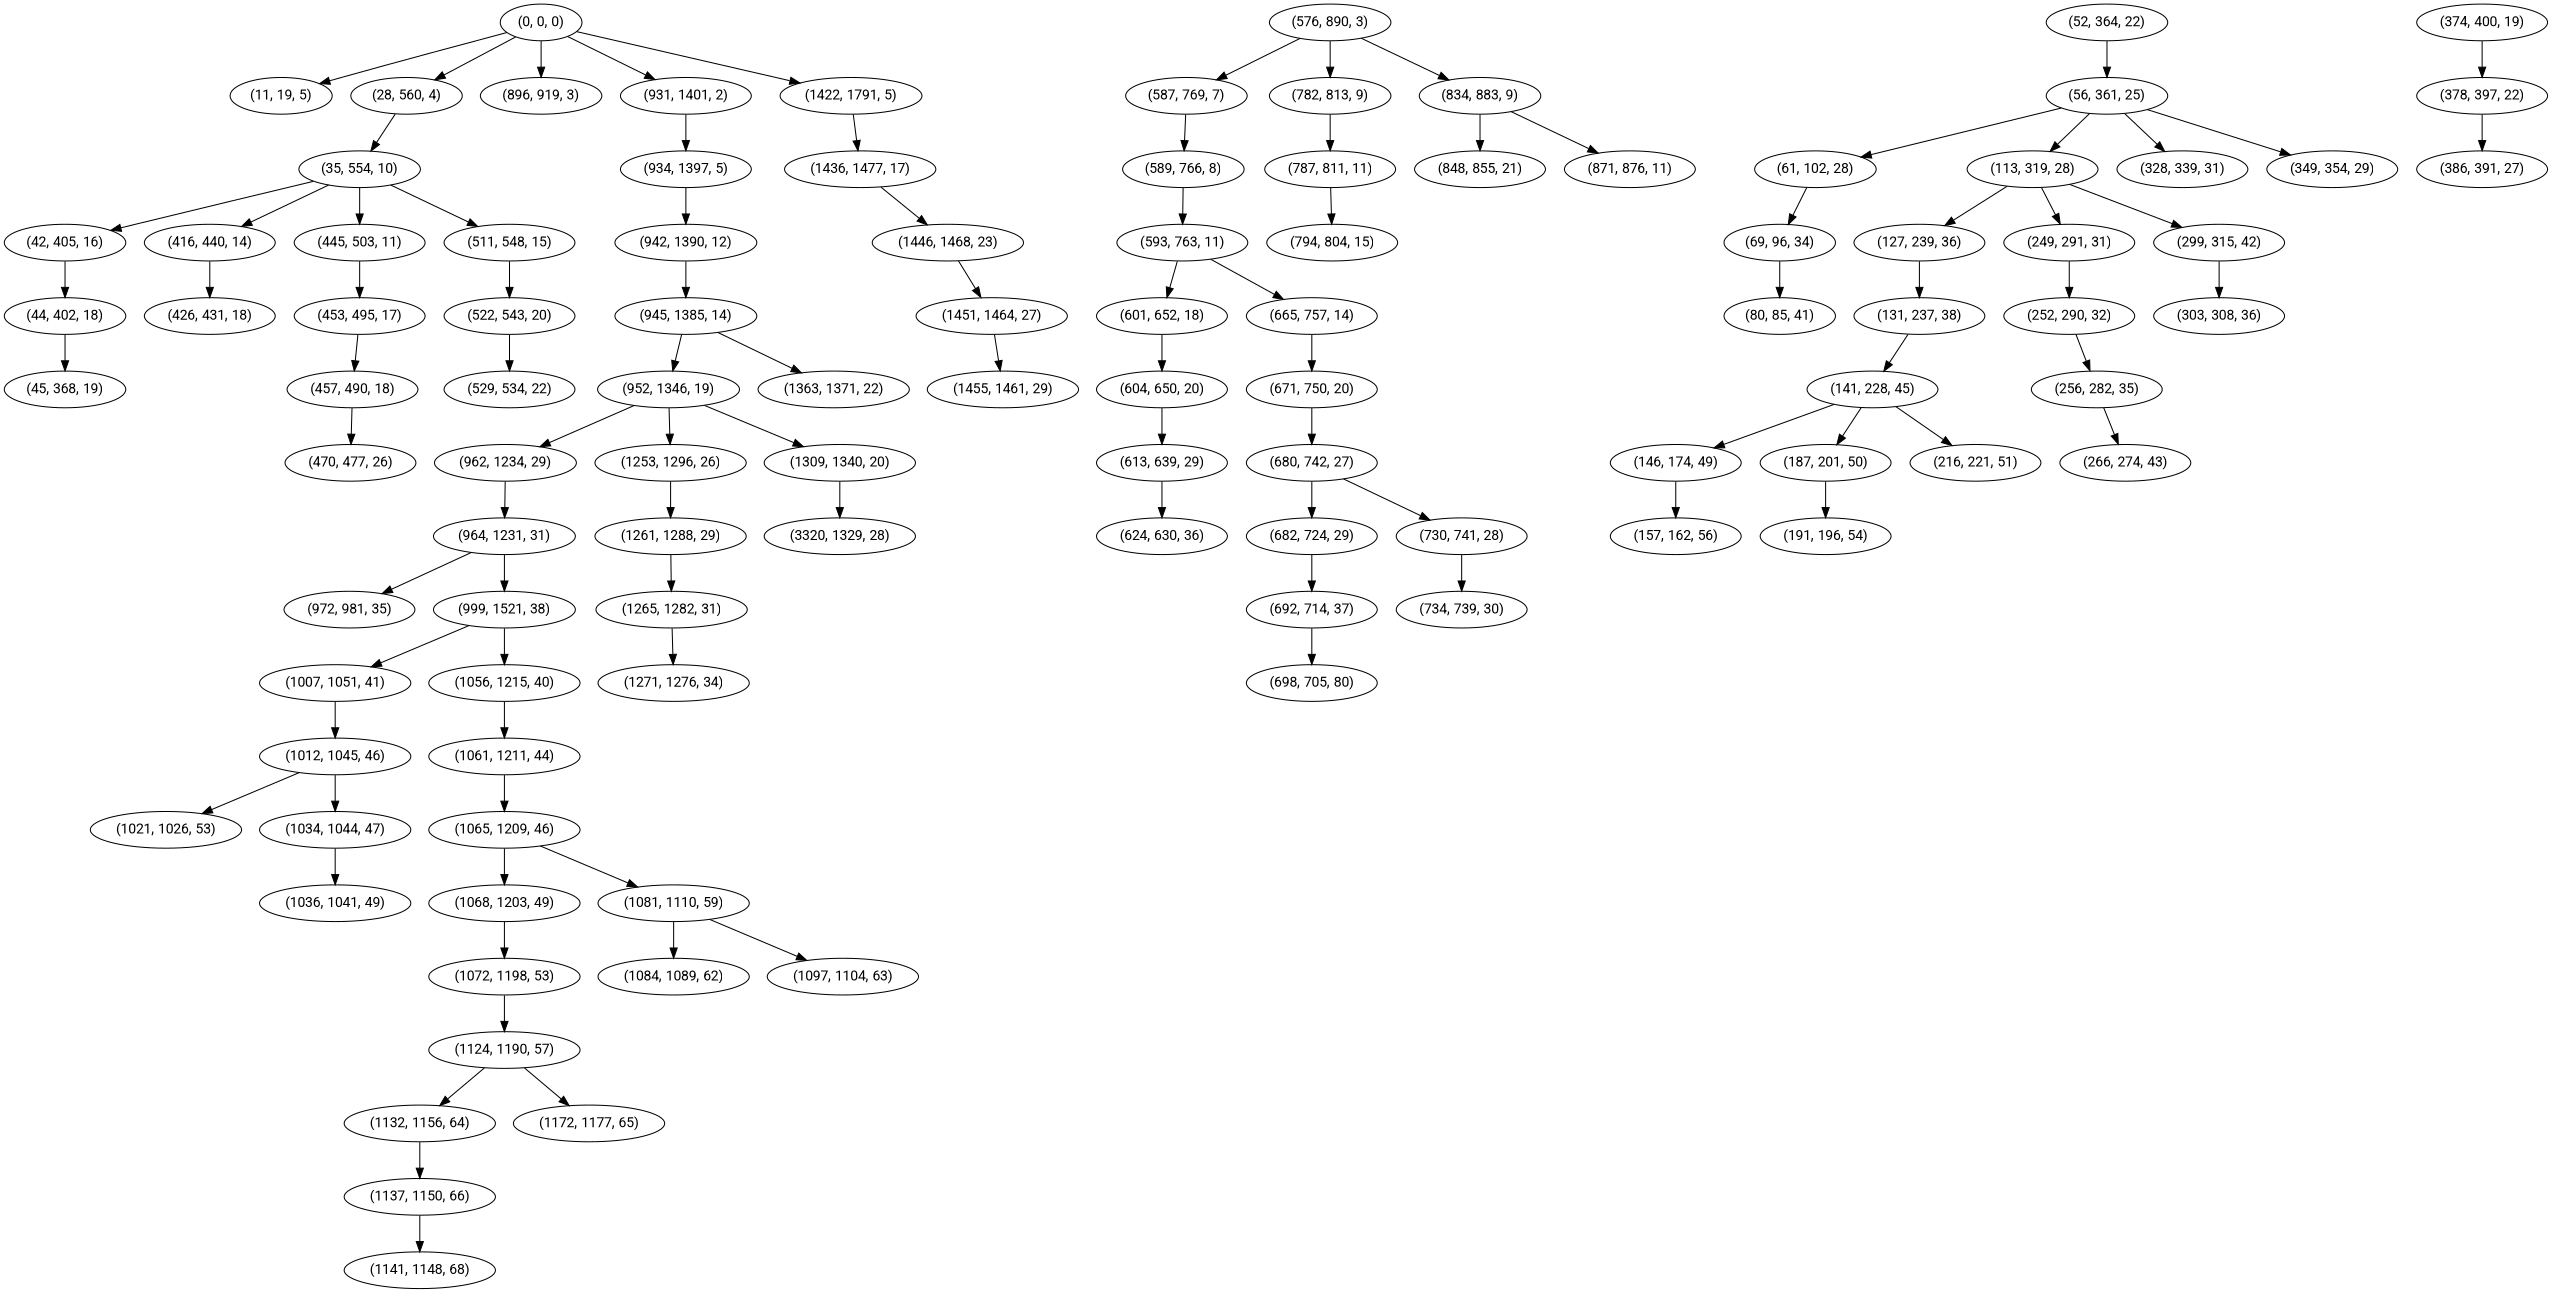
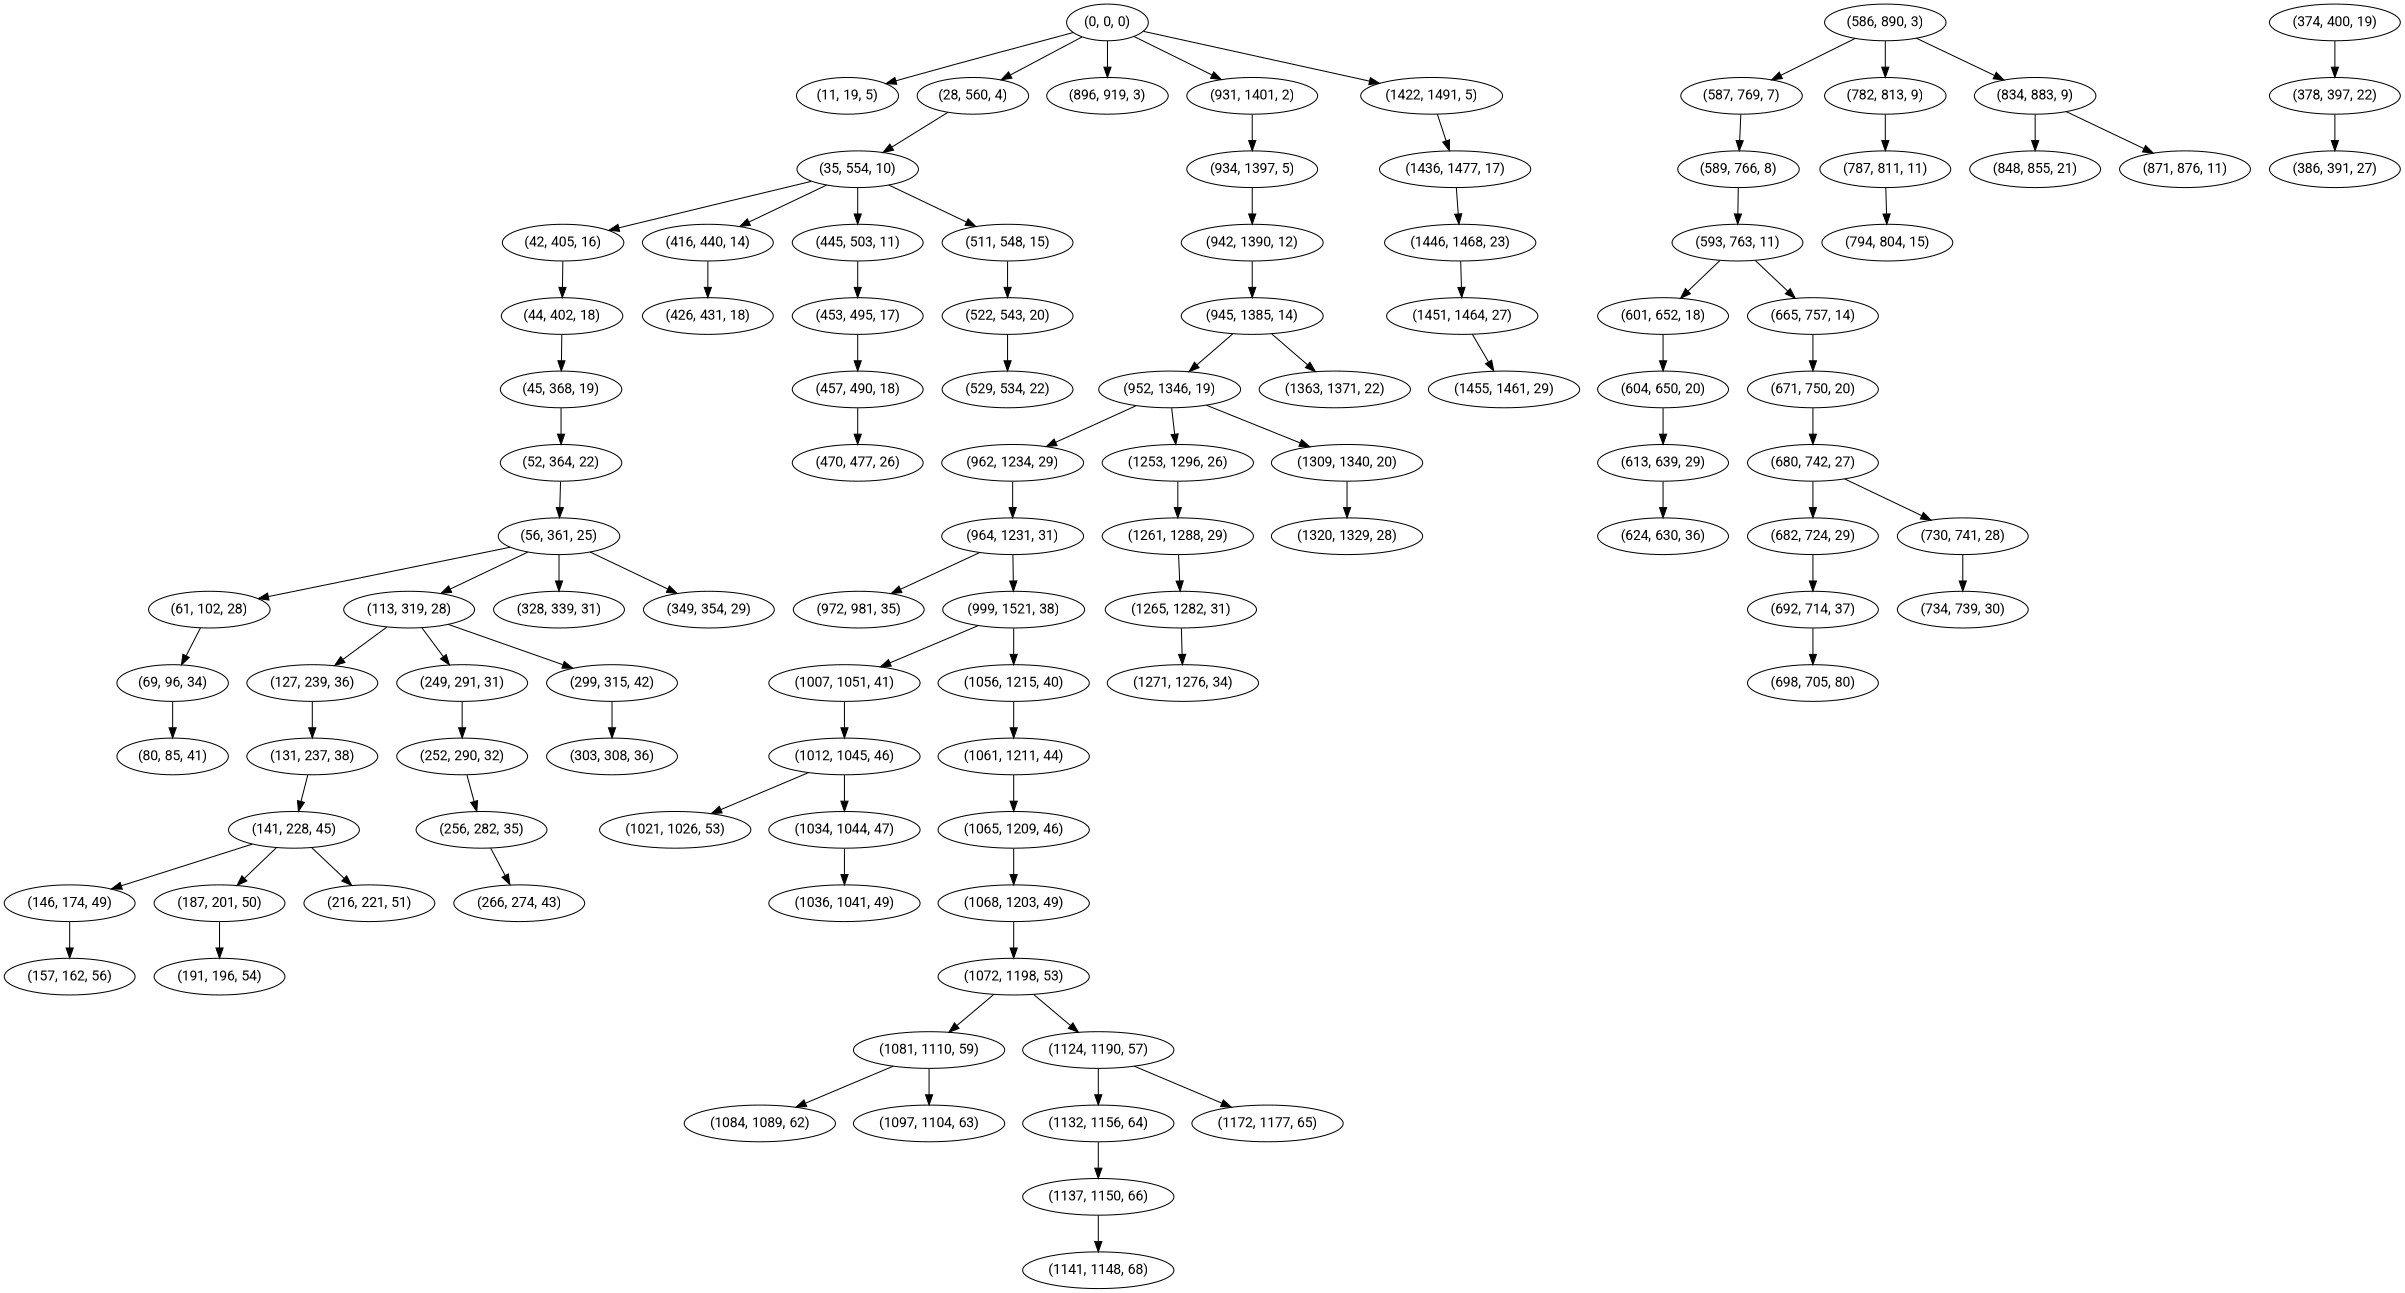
  digraph {
    fontname=Roboto
    node [fontname=Roboto]
    edge [fontname=Roboto]
    "(0, 0, 0)"
    "(11, 19, 5)"
    "(28, 560, 4)"
    "(896, 919, 3)"
    "(931, 1401, 2)"
-   "(1422, 1491, 5)" [label="(1422, 1791, 5)"]
+   "(1422, 1491, 5)"
    "(35, 554, 10)"
-   "(576, 890, 3)"
+   "(576, 890, 3)" [label="(586, 890, 3)"]
    "(587, 769, 7)"
    "(782, 813, 9)"
    "(834, 883, 9)"
    "(934, 1397, 5)"
    "(1436, 1477, 17)"
    "(42, 405, 16)"
    "(416, 440, 14)"
    "(445, 503, 11)"
    "(511, 548, 15)"
    "(44, 402, 18)"
    "(426, 431, 18)"
    "(453, 495, 17)"
    "(522, 543, 20)"
    "(45, 368, 19)"
    "(52, 364, 22)"
    "(374, 400, 19)"
    "(378, 397, 22)"
    "(56, 361, 25)"
    "(61, 102, 28)"
    "(113, 319, 28)"
    "(328, 339, 31)"
    "(349, 354, 29)"
    "(69, 96, 34)"
    "(127, 239, 36)"
    "(249, 291, 31)"
    n34 [label="(299, 315, 42)"]
    "(80, 85, 41)"
    "(131, 237, 38)"
    "(252, 290, 32)"
    "(303, 308, 36)"
    "(141, 228, 45)"
    "(146, 174, 49)"
    "(187, 201, 50)"
    "(216, 221, 51)"
    "(157, 162, 56)"
    "(191, 196, 54)"
    "(256, 282, 35)"
    "(266, 274, 43)"
    "(386, 391, 27)"
    "(457, 490, 18)"
    "(470, 477, 26)"
    "(529, 534, 22)"
    "(589, 766, 8)"
    "(787, 811, 11)"
    "(848, 855, 21)"
    "(871, 876, 11)"
    "(593, 763, 11)"
    "(601, 652, 18)"
    "(665, 757, 14)"
    "(604, 650, 20)"
    "(671, 750, 20)"
    "(613, 639, 29)"
    "(624, 630, 36)"
    "(680, 742, 27)"
    "(682, 724, 29)"
    "(730, 741, 28)"
    "(692, 714, 37)"
    "(734, 739, 30)"
    n67 [label="(698, 705, 80)"]
    "(794, 804, 15)"
    "(942, 1390, 12)"
    "(945, 1385, 14)"
    "(952, 1346, 19)"
    "(1363, 1371, 22)"
    "(962, 1234, 29)"
    "(1253, 1296, 26)"
    "(1309, 1340, 20)"
    "(964, 1231, 31)"
    "(1261, 1288, 29)"
-   "(1320, 1329, 28)" [label="(3320, 1329, 28)"]
+   "(1320, 1329, 28)"
    "(972, 981, 35)"
    n80 [label="(999, 1521, 38)"]
    "(1007, 1051, 41)"
    "(1056, 1215, 40)"
    "(1012, 1045, 46)"
    "(1061, 1211, 44)"
    "(1021, 1026, 53)"
    "(1034, 1044, 47)"
    "(1036, 1041, 49)"
    "(1065, 1209, 46)"
    "(1068, 1203, 49)"
    "(1072, 1198, 53)"
    "(1081, 1110, 59)"
    "(1124, 1190, 57)"
    "(1084, 1089, 62)"
    "(1097, 1104, 63)"
    "(1132, 1156, 64)"
    "(1172, 1177, 65)"
    "(1137, 1150, 66)"
    "(1141, 1148, 68)"
    "(1265, 1282, 31)"
    "(1271, 1276, 34)"
    "(1446, 1468, 23)"
    "(1451, 1464, 27)"
    "(1455, 1461, 29)"
    "(0, 0, 0)" -> "(11, 19, 5)"
    "(0, 0, 0)" -> "(28, 560, 4)"
    "(0, 0, 0)" -> "(896, 919, 3)"
    "(0, 0, 0)" -> "(931, 1401, 2)"
    "(0, 0, 0)" -> "(1422, 1491, 5)"
    "(28, 560, 4)" -> "(35, 554, 10)"
    "(931, 1401, 2)" -> "(934, 1397, 5)"
    "(1422, 1491, 5)" -> "(1436, 1477, 17)"
    "(35, 554, 10)" -> "(42, 405, 16)"
    "(35, 554, 10)" -> "(416, 440, 14)"
    "(35, 554, 10)" -> "(445, 503, 11)"
    "(35, 554, 10)" -> "(511, 548, 15)"
    "(576, 890, 3)" -> "(587, 769, 7)"
    "(576, 890, 3)" -> "(782, 813, 9)"
    "(576, 890, 3)" -> "(834, 883, 9)"
    "(587, 769, 7)" -> "(589, 766, 8)"
    "(782, 813, 9)" -> "(787, 811, 11)"
    "(834, 883, 9)" -> "(848, 855, 21)"
    "(834, 883, 9)" -> "(871, 876, 11)"
    "(934, 1397, 5)" -> "(942, 1390, 12)"
    "(1436, 1477, 17)" -> "(1446, 1468, 23)"
    "(42, 405, 16)" -> "(44, 402, 18)"
    "(416, 440, 14)" -> "(426, 431, 18)"
    "(445, 503, 11)" -> "(453, 495, 17)"
    "(511, 548, 15)" -> "(522, 543, 20)"
    "(44, 402, 18)" -> "(45, 368, 19)"
    "(453, 495, 17)" -> "(457, 490, 18)"
    "(522, 543, 20)" -> "(529, 534, 22)"
+   "(45, 368, 19)" -> "(52, 364, 22)"
    "(52, 364, 22)" -> "(56, 361, 25)"
    "(374, 400, 19)" -> "(378, 397, 22)"
    "(378, 397, 22)" -> "(386, 391, 27)"
    "(56, 361, 25)" -> "(61, 102, 28)"
    "(56, 361, 25)" -> "(113, 319, 28)"
    "(56, 361, 25)" -> "(328, 339, 31)"
    "(56, 361, 25)" -> "(349, 354, 29)"
    "(61, 102, 28)" -> "(69, 96, 34)"
    "(113, 319, 28)" -> "(127, 239, 36)"
    "(113, 319, 28)" -> "(249, 291, 31)"
    "(113, 319, 28)" -> n34
    "(69, 96, 34)" -> "(80, 85, 41)"
    "(127, 239, 36)" -> "(131, 237, 38)"
    "(249, 291, 31)" -> "(252, 290, 32)"
    n34 -> "(303, 308, 36)"
    "(131, 237, 38)" -> "(141, 228, 45)"
    "(252, 290, 32)" -> "(256, 282, 35)"
    "(141, 228, 45)" -> "(146, 174, 49)"
    "(141, 228, 45)" -> "(187, 201, 50)"
    "(141, 228, 45)" -> "(216, 221, 51)"
    "(146, 174, 49)" -> "(157, 162, 56)"
    "(187, 201, 50)" -> "(191, 196, 54)"
    "(256, 282, 35)" -> "(266, 274, 43)"
    "(457, 490, 18)" -> "(470, 477, 26)"
    "(589, 766, 8)" -> "(593, 763, 11)"
    "(787, 811, 11)" -> "(794, 804, 15)"
    "(593, 763, 11)" -> "(601, 652, 18)"
    "(593, 763, 11)" -> "(665, 757, 14)"
    "(601, 652, 18)" -> "(604, 650, 20)"
    "(665, 757, 14)" -> "(671, 750, 20)"
    "(604, 650, 20)" -> "(613, 639, 29)"
    "(671, 750, 20)" -> "(680, 742, 27)"
    "(613, 639, 29)" -> "(624, 630, 36)"
    "(680, 742, 27)" -> "(682, 724, 29)"
    "(680, 742, 27)" -> "(730, 741, 28)"
    "(682, 724, 29)" -> "(692, 714, 37)"
    "(730, 741, 28)" -> "(734, 739, 30)"
    "(692, 714, 37)" -> n67
    "(942, 1390, 12)" -> "(945, 1385, 14)"
    "(945, 1385, 14)" -> "(952, 1346, 19)"
    "(945, 1385, 14)" -> "(1363, 1371, 22)"
    "(952, 1346, 19)" -> "(962, 1234, 29)"
    "(952, 1346, 19)" -> "(1253, 1296, 26)"
    "(952, 1346, 19)" -> "(1309, 1340, 20)"
    "(962, 1234, 29)" -> "(964, 1231, 31)"
    "(1253, 1296, 26)" -> "(1261, 1288, 29)"
    "(1309, 1340, 20)" -> "(1320, 1329, 28)"
    "(964, 1231, 31)" -> "(972, 981, 35)"
    "(964, 1231, 31)" -> n80
    "(1261, 1288, 29)" -> "(1265, 1282, 31)"
    n80 -> "(1007, 1051, 41)"
    n80 -> "(1056, 1215, 40)"
    "(1007, 1051, 41)" -> "(1012, 1045, 46)"
    "(1056, 1215, 40)" -> "(1061, 1211, 44)"
    "(1012, 1045, 46)" -> "(1021, 1026, 53)"
    "(1012, 1045, 46)" -> "(1034, 1044, 47)"
    "(1061, 1211, 44)" -> "(1065, 1209, 46)"
    "(1034, 1044, 47)" -> "(1036, 1041, 49)"
    "(1065, 1209, 46)" -> "(1068, 1203, 49)"
    "(1068, 1203, 49)" -> "(1072, 1198, 53)"
-   "(1065, 1209, 46)" -> "(1081, 1110, 59)"
+   "(1072, 1198, 53)" -> "(1081, 1110, 59)"
    "(1072, 1198, 53)" -> "(1124, 1190, 57)"
    "(1081, 1110, 59)" -> "(1084, 1089, 62)"
    "(1081, 1110, 59)" -> "(1097, 1104, 63)"
    "(1124, 1190, 57)" -> "(1132, 1156, 64)"
    "(1124, 1190, 57)" -> "(1172, 1177, 65)"
    "(1132, 1156, 64)" -> "(1137, 1150, 66)"
    "(1137, 1150, 66)" -> "(1141, 1148, 68)"
    "(1265, 1282, 31)" -> "(1271, 1276, 34)"
    "(1446, 1468, 23)" -> "(1451, 1464, 27)"
    "(1451, 1464, 27)" -> "(1455, 1461, 29)"
  }
